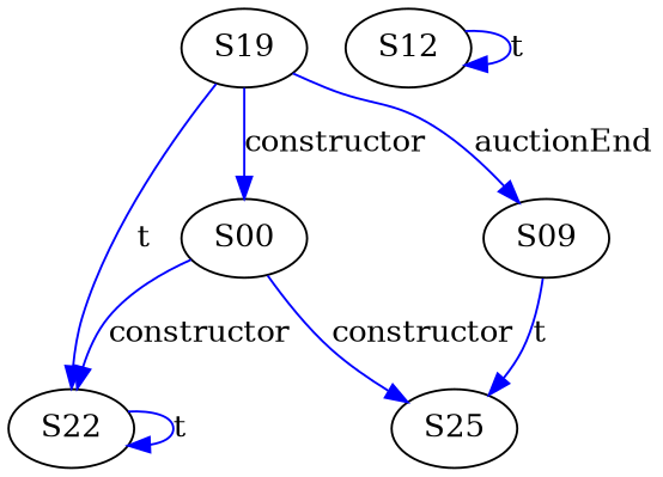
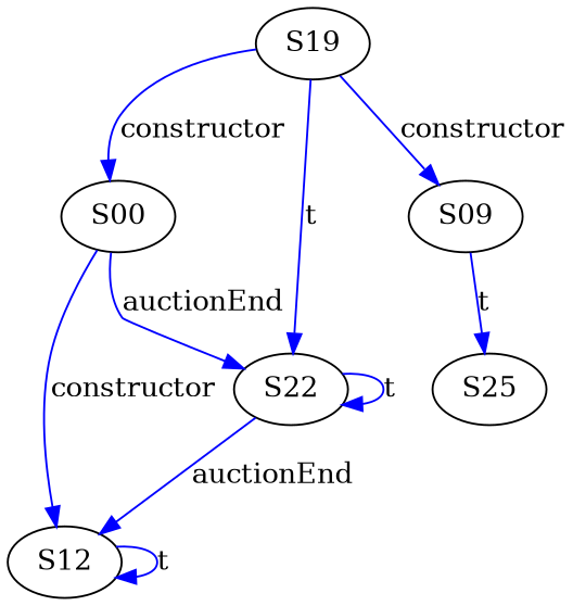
  digraph {
    edge [color=blue]
    S00
    S22
    S25
    S19
    S09
    S12
-   S00 -> S22 [label=constructor]
-   S00 -> S25 [label=constructor]
+   S00 -> S22 [label=auctionEnd]
+   S00 -> S12 [label=constructor]
    S22 -> S22 [label=t]
+   S22 -> S12 [label=auctionEnd]
    S19 -> S00 [label=constructor]
    S19 -> S22 [label=t]
-   S19 -> S09 [label=auctionEnd]
+   S19 -> S09 [label=constructor]
    S09 -> S25 [label=t]
    S12 -> S12 [label=t]
  }
